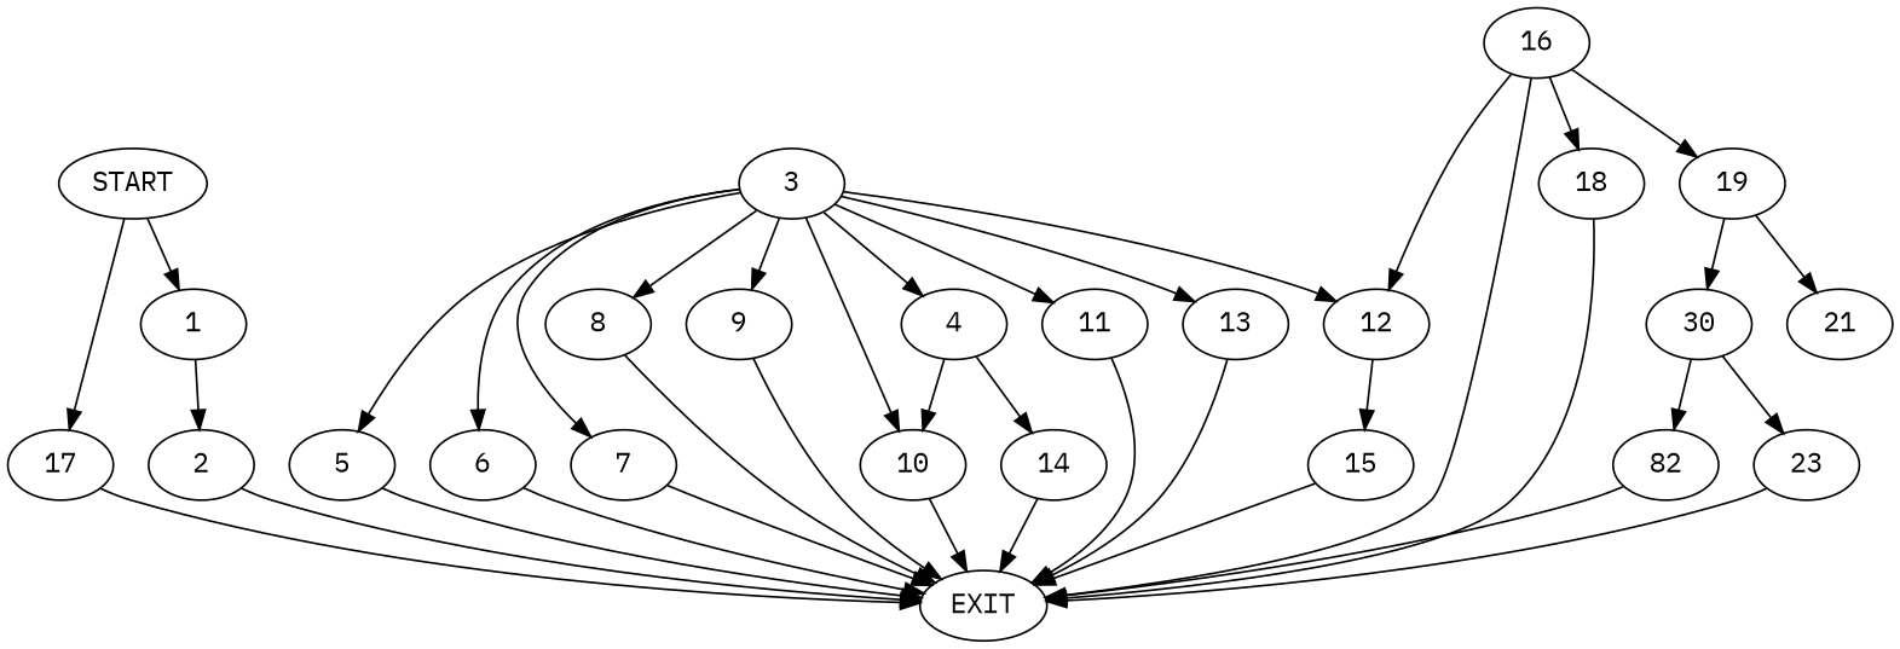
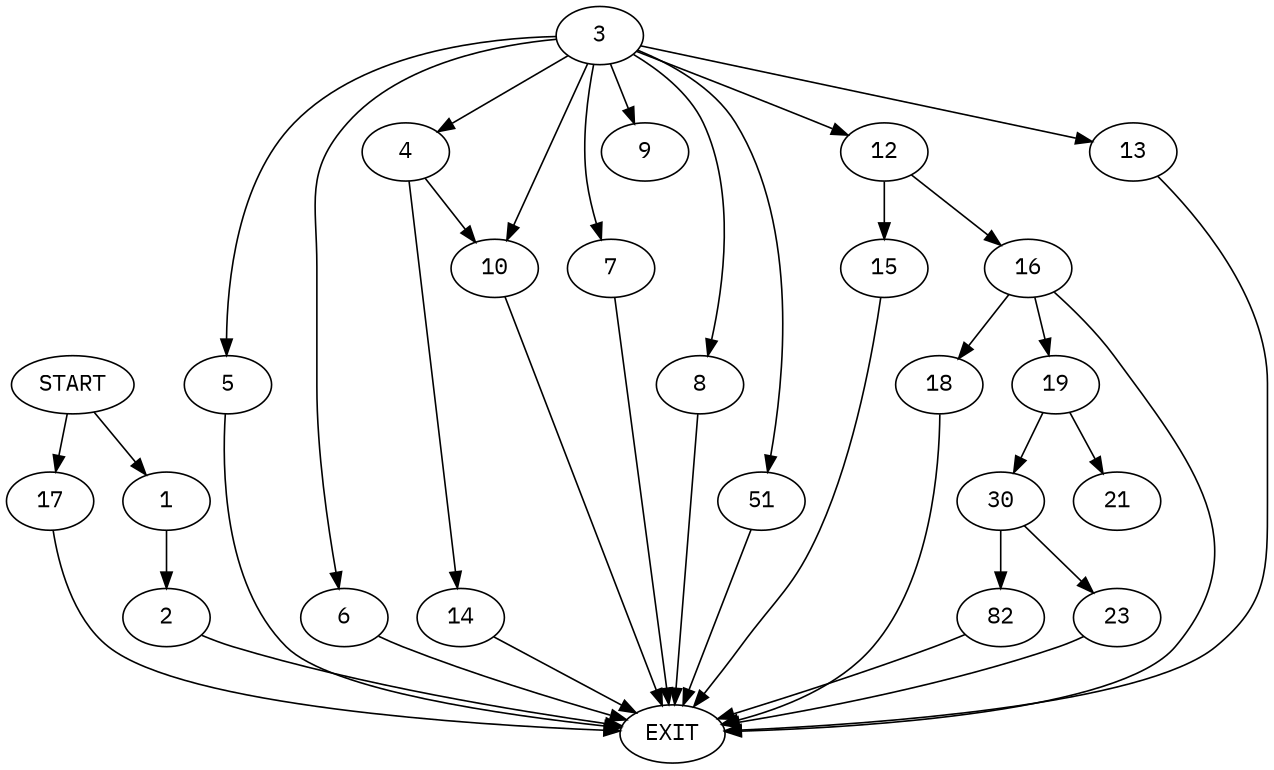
  digraph {
    fontname="IBM Plex Mono"
    node [fontname="IBM Plex Mono"]
    edge [fontname="IBM Plex Mono"]
    n1 [label=START]
    1
    17
    2
    n5 [label=EXIT]
    3
    4
    5
    6
    7
    8
    9
    10
-   11
+   11 [label=51]
    12
    13
    14
    15
    16
    18
    19
    n22 [label=30]
    21
    n24 [label=82]
    23
    n1 -> 1
    n1 -> 17
    1 -> 2
    17 -> n5
    2 -> n5
    3 -> 4
    3 -> 5
    3 -> 6
    3 -> 7
    3 -> 8
    3 -> 9
    3 -> 10
    3 -> 11
    3 -> 12
    3 -> 13
    4 -> 10
    4 -> 14
    5 -> n5
    6 -> n5
    7 -> n5
    8 -> n5
-   9 -> n5
    10 -> n5
    11 -> n5
    12 -> 15
-   16 -> 12
+   12 -> 16
    13 -> n5
    14 -> n5
    15 -> n5
    16 -> n5
    16 -> 18
    16 -> 19
    18 -> n5
    19 -> n22
    19 -> 21
    n22 -> n24
    n22 -> 23
    n24 -> n5
    23 -> n5
  }
